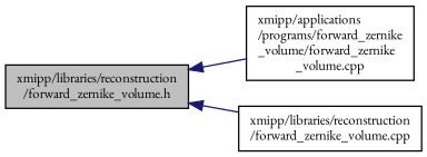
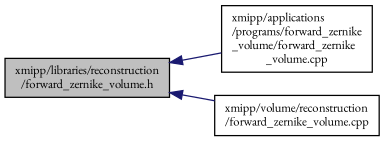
  digraph {
    rankdir=LR
    fontname="EB Garamond"
    node [color=black fillcolor=white fontname="EB Garamond" fontsize=10 shape=record style=filled]
    edge [color=midnightblue dir=back fontname="EB Garamond" fontsize=10 labelfontname=Helvetica labelfontsize=10 style=solid]
    n1 [fillcolor=grey75 fontcolor=black height=0.2 label="xmipp/libraries/reconstruction\l/forward_zernike_volume.h" width=0.4]
    n2 [height=0.2 label="xmipp/applications\l/programs/forward_zernike\l_volume/forward_zernike\l_volume.cpp" width=0.4]
-   n3 [height=0.2 label="xmipp/libraries/reconstruction\l/forward_zernike_volume.cpp" width=0.4]
+   n3 [height=0.2 label="xmipp/volume/reconstruction\l/forward_zernike_volume.cpp" width=0.4]
    n1 -> n2
    n1 -> n3
  }
